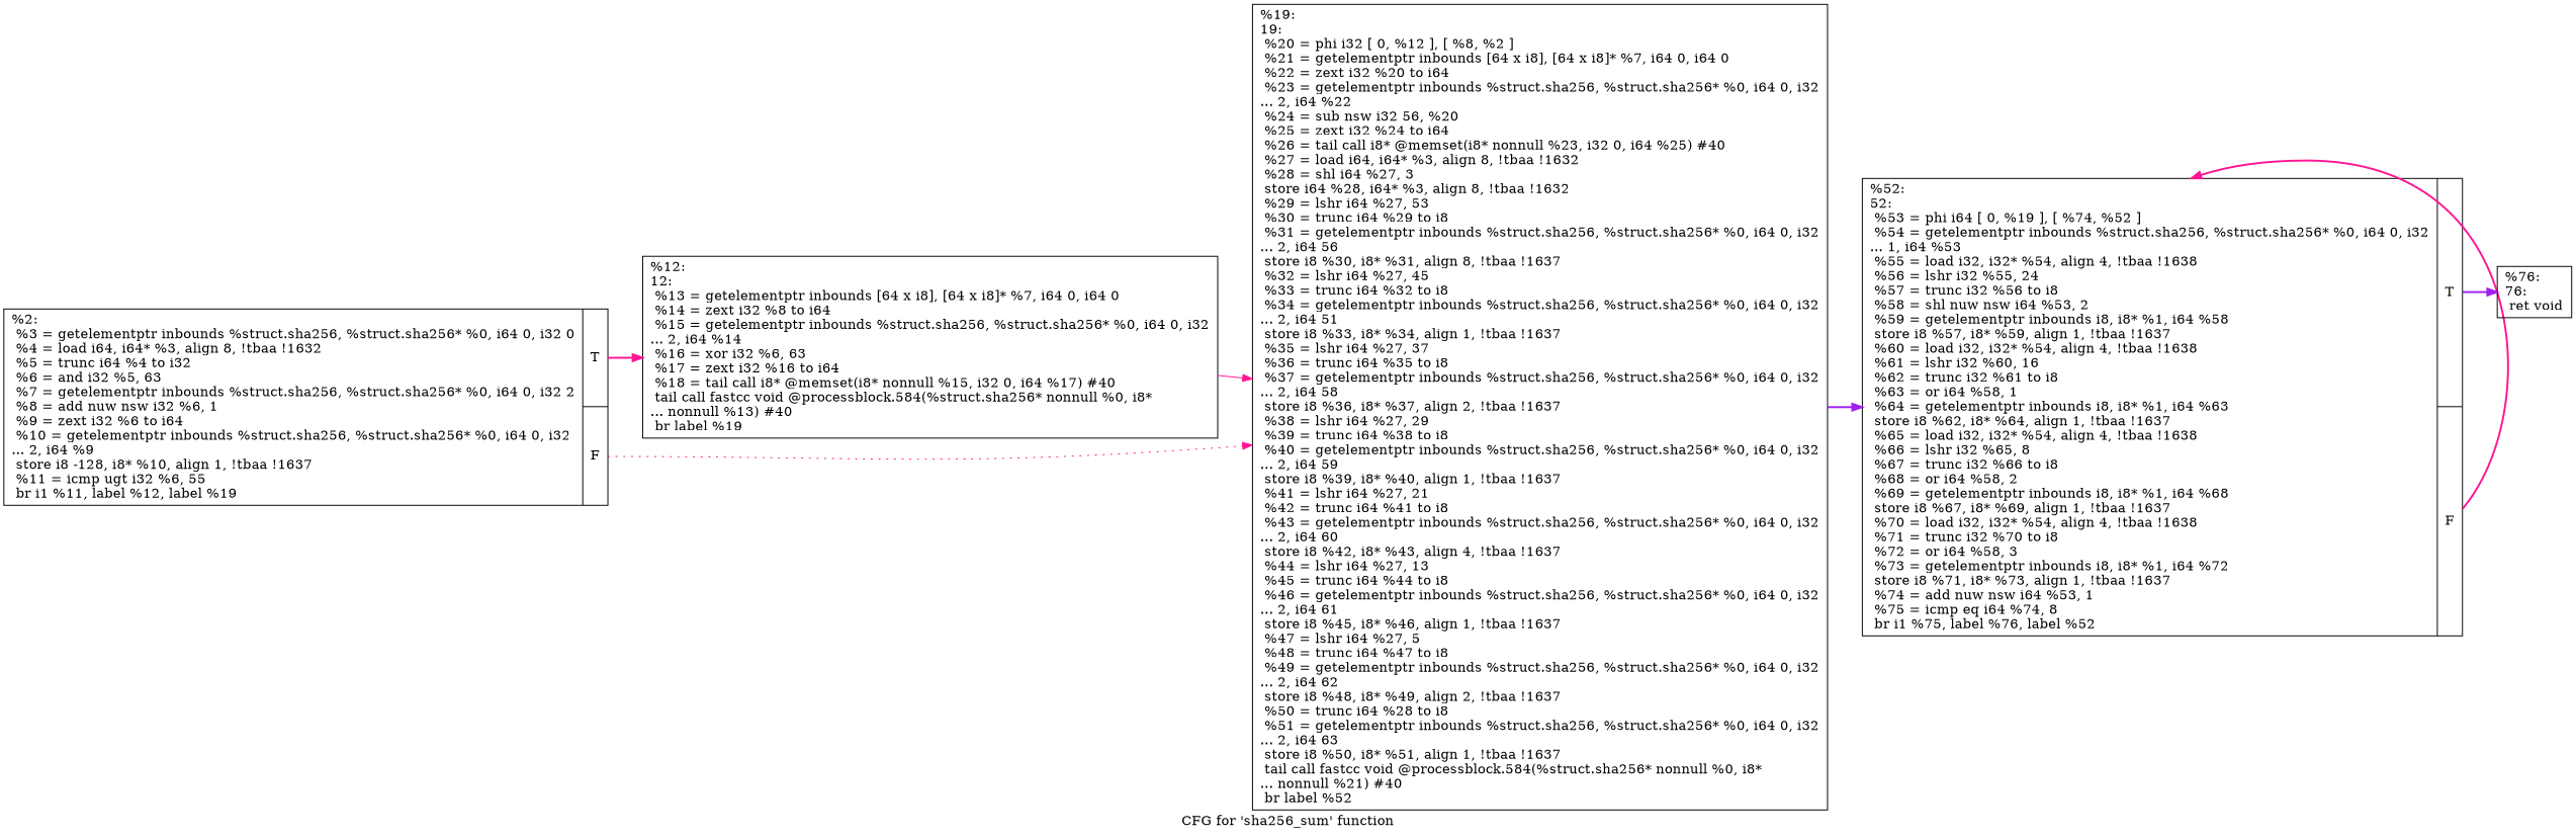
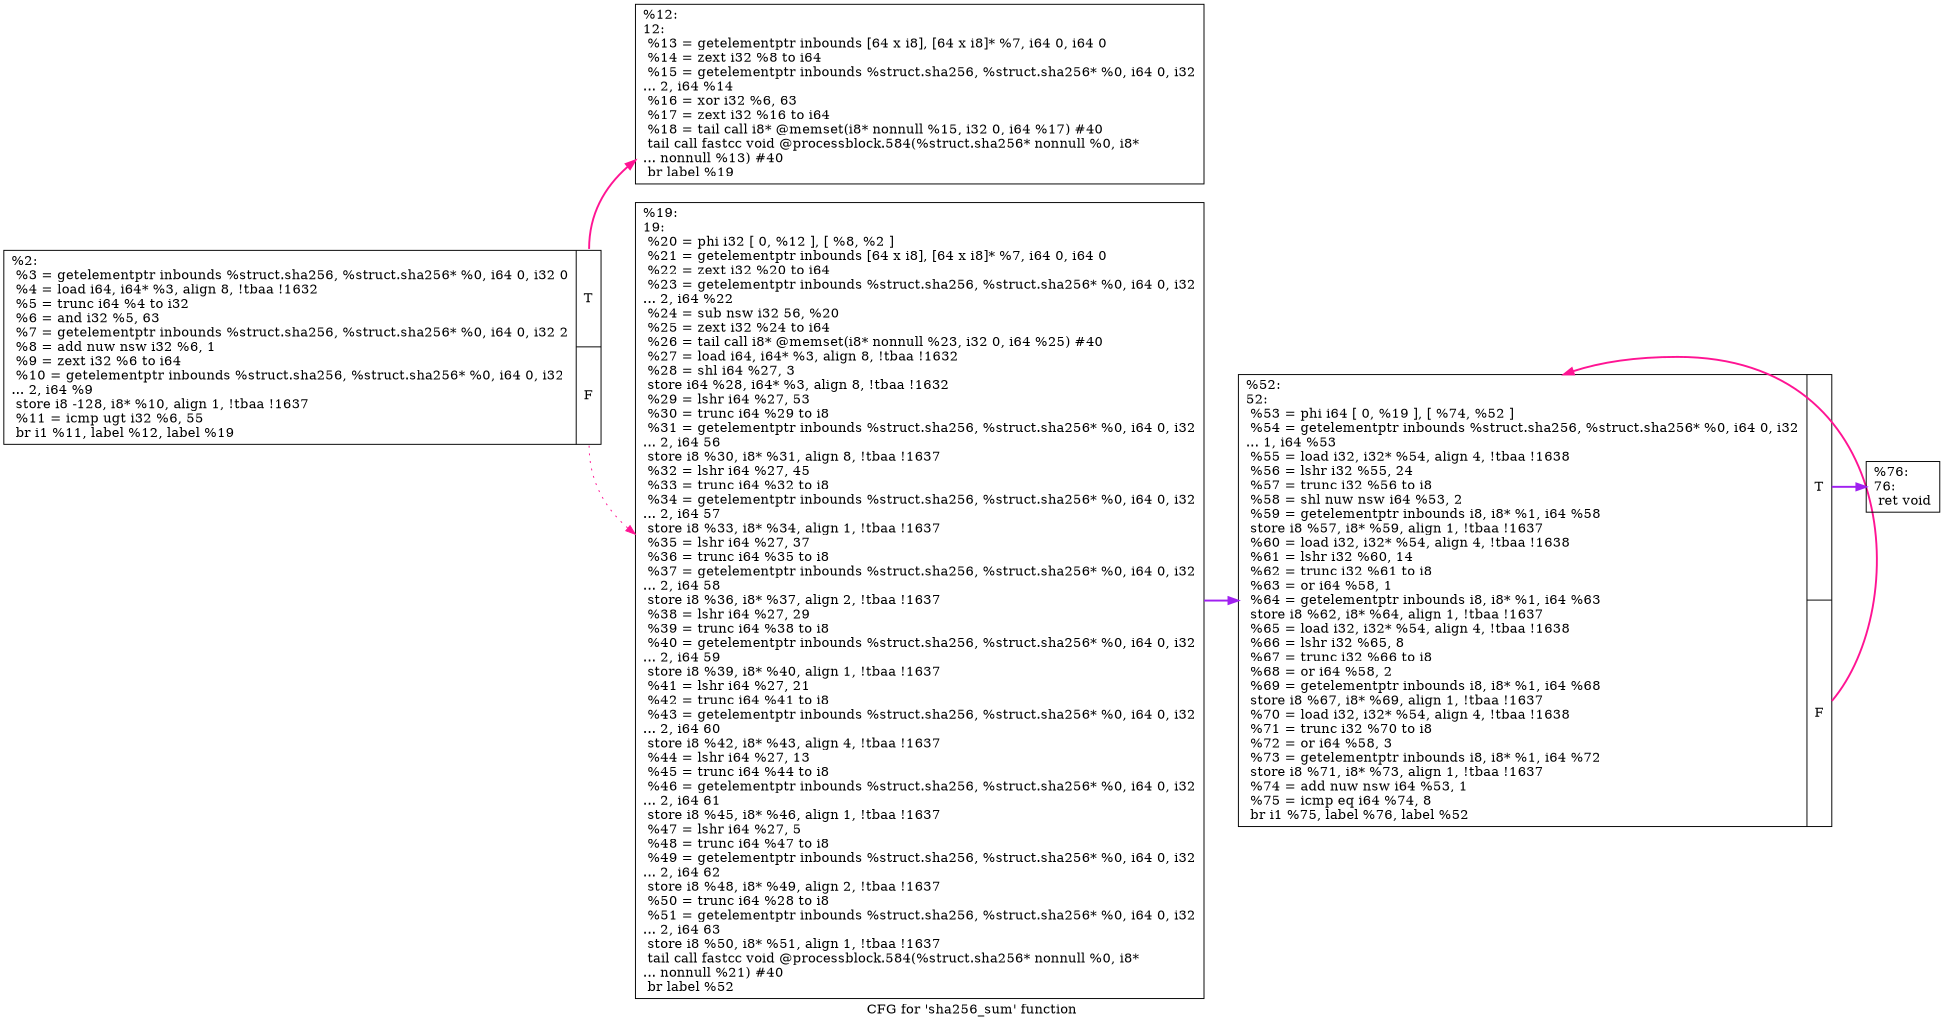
  digraph {
    label="CFG for 'sha256_sum' function"
    rankdir=LR
    node [shape=record]
    edge [color=deeppink style=bold]
    n1 [label="{%2:\l  %3 = getelementptr inbounds %struct.sha256, %struct.sha256* %0, i64 0, i32 0\l  %4 = load i64, i64* %3, align 8, !tbaa !1632\l  %5 = trunc i64 %4 to i32\l  %6 = and i32 %5, 63\l  %7 = getelementptr inbounds %struct.sha256, %struct.sha256* %0, i64 0, i32 2\l  %8 = add nuw nsw i32 %6, 1\l  %9 = zext i32 %6 to i64\l  %10 = getelementptr inbounds %struct.sha256, %struct.sha256* %0, i64 0, i32\l... 2, i64 %9\l  store i8 -128, i8* %10, align 1, !tbaa !1637\l  %11 = icmp ugt i32 %6, 55\l  br i1 %11, label %12, label %19\l|{<s0>T|<s1>F}}"]
    n2 [label="{%12:\l12:                                               \l  %13 = getelementptr inbounds [64 x i8], [64 x i8]* %7, i64 0, i64 0\l  %14 = zext i32 %8 to i64\l  %15 = getelementptr inbounds %struct.sha256, %struct.sha256* %0, i64 0, i32\l... 2, i64 %14\l  %16 = xor i32 %6, 63\l  %17 = zext i32 %16 to i64\l  %18 = tail call i8* @memset(i8* nonnull %15, i32 0, i64 %17) #40\l  tail call fastcc void @processblock.584(%struct.sha256* nonnull %0, i8*\l... nonnull %13) #40\l  br label %19\l}"]
-   n3 [label="{%19:\l19:                                               \l  %20 = phi i32 [ 0, %12 ], [ %8, %2 ]\l  %21 = getelementptr inbounds [64 x i8], [64 x i8]* %7, i64 0, i64 0\l  %22 = zext i32 %20 to i64\l  %23 = getelementptr inbounds %struct.sha256, %struct.sha256* %0, i64 0, i32\l... 2, i64 %22\l  %24 = sub nsw i32 56, %20\l  %25 = zext i32 %24 to i64\l  %26 = tail call i8* @memset(i8* nonnull %23, i32 0, i64 %25) #40\l  %27 = load i64, i64* %3, align 8, !tbaa !1632\l  %28 = shl i64 %27, 3\l  store i64 %28, i64* %3, align 8, !tbaa !1632\l  %29 = lshr i64 %27, 53\l  %30 = trunc i64 %29 to i8\l  %31 = getelementptr inbounds %struct.sha256, %struct.sha256* %0, i64 0, i32\l... 2, i64 56\l  store i8 %30, i8* %31, align 8, !tbaa !1637\l  %32 = lshr i64 %27, 45\l  %33 = trunc i64 %32 to i8\l  %34 = getelementptr inbounds %struct.sha256, %struct.sha256* %0, i64 0, i32\l... 2, i64 51\l  store i8 %33, i8* %34, align 1, !tbaa !1637\l  %35 = lshr i64 %27, 37\l  %36 = trunc i64 %35 to i8\l  %37 = getelementptr inbounds %struct.sha256, %struct.sha256* %0, i64 0, i32\l... 2, i64 58\l  store i8 %36, i8* %37, align 2, !tbaa !1637\l  %38 = lshr i64 %27, 29\l  %39 = trunc i64 %38 to i8\l  %40 = getelementptr inbounds %struct.sha256, %struct.sha256* %0, i64 0, i32\l... 2, i64 59\l  store i8 %39, i8* %40, align 1, !tbaa !1637\l  %41 = lshr i64 %27, 21\l  %42 = trunc i64 %41 to i8\l  %43 = getelementptr inbounds %struct.sha256, %struct.sha256* %0, i64 0, i32\l... 2, i64 60\l  store i8 %42, i8* %43, align 4, !tbaa !1637\l  %44 = lshr i64 %27, 13\l  %45 = trunc i64 %44 to i8\l  %46 = getelementptr inbounds %struct.sha256, %struct.sha256* %0, i64 0, i32\l... 2, i64 61\l  store i8 %45, i8* %46, align 1, !tbaa !1637\l  %47 = lshr i64 %27, 5\l  %48 = trunc i64 %47 to i8\l  %49 = getelementptr inbounds %struct.sha256, %struct.sha256* %0, i64 0, i32\l... 2, i64 62\l  store i8 %48, i8* %49, align 2, !tbaa !1637\l  %50 = trunc i64 %28 to i8\l  %51 = getelementptr inbounds %struct.sha256, %struct.sha256* %0, i64 0, i32\l... 2, i64 63\l  store i8 %50, i8* %51, align 1, !tbaa !1637\l  tail call fastcc void @processblock.584(%struct.sha256* nonnull %0, i8*\l... nonnull %21) #40\l  br label %52\l}"]
-   n4 [label="{%52:\l52:                                               \l  %53 = phi i64 [ 0, %19 ], [ %74, %52 ]\l  %54 = getelementptr inbounds %struct.sha256, %struct.sha256* %0, i64 0, i32\l... 1, i64 %53\l  %55 = load i32, i32* %54, align 4, !tbaa !1638\l  %56 = lshr i32 %55, 24\l  %57 = trunc i32 %56 to i8\l  %58 = shl nuw nsw i64 %53, 2\l  %59 = getelementptr inbounds i8, i8* %1, i64 %58\l  store i8 %57, i8* %59, align 1, !tbaa !1637\l  %60 = load i32, i32* %54, align 4, !tbaa !1638\l  %61 = lshr i32 %60, 16\l  %62 = trunc i32 %61 to i8\l  %63 = or i64 %58, 1\l  %64 = getelementptr inbounds i8, i8* %1, i64 %63\l  store i8 %62, i8* %64, align 1, !tbaa !1637\l  %65 = load i32, i32* %54, align 4, !tbaa !1638\l  %66 = lshr i32 %65, 8\l  %67 = trunc i32 %66 to i8\l  %68 = or i64 %58, 2\l  %69 = getelementptr inbounds i8, i8* %1, i64 %68\l  store i8 %67, i8* %69, align 1, !tbaa !1637\l  %70 = load i32, i32* %54, align 4, !tbaa !1638\l  %71 = trunc i32 %70 to i8\l  %72 = or i64 %58, 3\l  %73 = getelementptr inbounds i8, i8* %1, i64 %72\l  store i8 %71, i8* %73, align 1, !tbaa !1637\l  %74 = add nuw nsw i64 %53, 1\l  %75 = icmp eq i64 %74, 8\l  br i1 %75, label %76, label %52\l|{<s0>T|<s1>F}}"]
+   n3 [label="{%19:\l19:                                               \l  %20 = phi i32 [ 0, %12 ], [ %8, %2 ]\l  %21 = getelementptr inbounds [64 x i8], [64 x i8]* %7, i64 0, i64 0\l  %22 = zext i32 %20 to i64\l  %23 = getelementptr inbounds %struct.sha256, %struct.sha256* %0, i64 0, i32\l... 2, i64 %22\l  %24 = sub nsw i32 56, %20\l  %25 = zext i32 %24 to i64\l  %26 = tail call i8* @memset(i8* nonnull %23, i32 0, i64 %25) #40\l  %27 = load i64, i64* %3, align 8, !tbaa !1632\l  %28 = shl i64 %27, 3\l  store i64 %28, i64* %3, align 8, !tbaa !1632\l  %29 = lshr i64 %27, 53\l  %30 = trunc i64 %29 to i8\l  %31 = getelementptr inbounds %struct.sha256, %struct.sha256* %0, i64 0, i32\l... 2, i64 56\l  store i8 %30, i8* %31, align 8, !tbaa !1637\l  %32 = lshr i64 %27, 45\l  %33 = trunc i64 %32 to i8\l  %34 = getelementptr inbounds %struct.sha256, %struct.sha256* %0, i64 0, i32\l... 2, i64 57\l  store i8 %33, i8* %34, align 1, !tbaa !1637\l  %35 = lshr i64 %27, 37\l  %36 = trunc i64 %35 to i8\l  %37 = getelementptr inbounds %struct.sha256, %struct.sha256* %0, i64 0, i32\l... 2, i64 58\l  store i8 %36, i8* %37, align 2, !tbaa !1637\l  %38 = lshr i64 %27, 29\l  %39 = trunc i64 %38 to i8\l  %40 = getelementptr inbounds %struct.sha256, %struct.sha256* %0, i64 0, i32\l... 2, i64 59\l  store i8 %39, i8* %40, align 1, !tbaa !1637\l  %41 = lshr i64 %27, 21\l  %42 = trunc i64 %41 to i8\l  %43 = getelementptr inbounds %struct.sha256, %struct.sha256* %0, i64 0, i32\l... 2, i64 60\l  store i8 %42, i8* %43, align 4, !tbaa !1637\l  %44 = lshr i64 %27, 13\l  %45 = trunc i64 %44 to i8\l  %46 = getelementptr inbounds %struct.sha256, %struct.sha256* %0, i64 0, i32\l... 2, i64 61\l  store i8 %45, i8* %46, align 1, !tbaa !1637\l  %47 = lshr i64 %27, 5\l  %48 = trunc i64 %47 to i8\l  %49 = getelementptr inbounds %struct.sha256, %struct.sha256* %0, i64 0, i32\l... 2, i64 62\l  store i8 %48, i8* %49, align 2, !tbaa !1637\l  %50 = trunc i64 %28 to i8\l  %51 = getelementptr inbounds %struct.sha256, %struct.sha256* %0, i64 0, i32\l... 2, i64 63\l  store i8 %50, i8* %51, align 1, !tbaa !1637\l  tail call fastcc void @processblock.584(%struct.sha256* nonnull %0, i8*\l... nonnull %21) #40\l  br label %52\l}"]
+   n4 [label="{%52:\l52:                                               \l  %53 = phi i64 [ 0, %19 ], [ %74, %52 ]\l  %54 = getelementptr inbounds %struct.sha256, %struct.sha256* %0, i64 0, i32\l... 1, i64 %53\l  %55 = load i32, i32* %54, align 4, !tbaa !1638\l  %56 = lshr i32 %55, 24\l  %57 = trunc i32 %56 to i8\l  %58 = shl nuw nsw i64 %53, 2\l  %59 = getelementptr inbounds i8, i8* %1, i64 %58\l  store i8 %57, i8* %59, align 1, !tbaa !1637\l  %60 = load i32, i32* %54, align 4, !tbaa !1638\l  %61 = lshr i32 %60, 14\l  %62 = trunc i32 %61 to i8\l  %63 = or i64 %58, 1\l  %64 = getelementptr inbounds i8, i8* %1, i64 %63\l  store i8 %62, i8* %64, align 1, !tbaa !1637\l  %65 = load i32, i32* %54, align 4, !tbaa !1638\l  %66 = lshr i32 %65, 8\l  %67 = trunc i32 %66 to i8\l  %68 = or i64 %58, 2\l  %69 = getelementptr inbounds i8, i8* %1, i64 %68\l  store i8 %67, i8* %69, align 1, !tbaa !1637\l  %70 = load i32, i32* %54, align 4, !tbaa !1638\l  %71 = trunc i32 %70 to i8\l  %72 = or i64 %58, 3\l  %73 = getelementptr inbounds i8, i8* %1, i64 %72\l  store i8 %71, i8* %73, align 1, !tbaa !1637\l  %74 = add nuw nsw i64 %53, 1\l  %75 = icmp eq i64 %74, 8\l  br i1 %75, label %76, label %52\l|{<s0>T|<s1>F}}"]
    n5 [label="{%76:\l76:                                               \l  ret void\l}"]
    n1 -> n2 [tailport=s0]
    n1 -> n3 [style=dotted tailport=s1]
-   n2 -> n3 [style=solid]
    n3 -> n4 [color=purple]
    n4 -> n4 [tailport=s1]
    n4 -> n5 [color=purple tailport=s0]
  }
